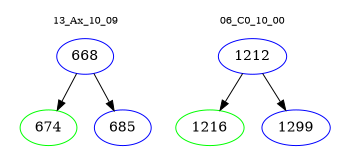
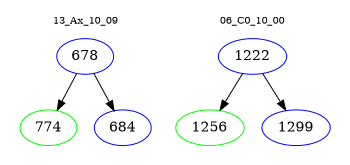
  digraph {
    node [color=blue]
    edge [color=black]
-   n1 [label=668]
-   n2 [color=green label=674]
-   n3 [label=685]
-   n4 [label=1212]
-   n5 [color=green label=1216]
+   n1 [label=678]
+   n2 [color=green label=774]
+   n3 [label=684]
+   n4 [label=1222]
+   n5 [color=green label=1256]
    n6 [label=1299]
    subgraph cluster_1 {
      color=white
      fontsize=10
      label="13_Ax_10_09"
      n1
      n2
      n3
    }
    subgraph cluster_2 {
      color=white
      fontsize=10
      label="06_C0_10_00"
      n4
      n5
      n6
    }
    n1 -> n2
    n1 -> n3
    n4 -> n5
    n4 -> n6
  }
